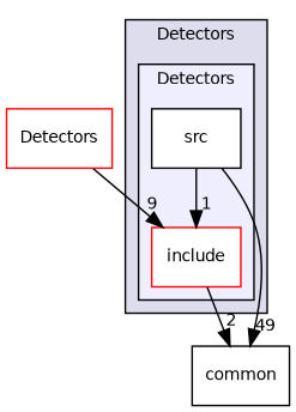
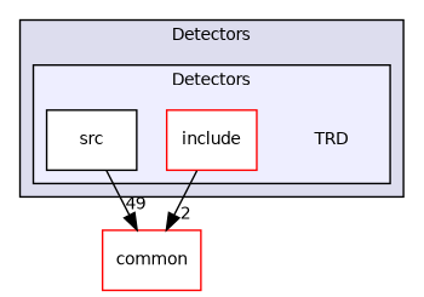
  digraph {
    compound=true
    node [fontname=Helvetica fontsize=10 shape=box color=red]
    edge [labeldistance=1.5 labelfontname=Helvetica labelfontsize=10]
+   n1 [label=TRD shape=plaintext color=""]
    n2 [fillcolor=white label=include style=filled]
    n3 [color=black fillcolor=white label=src style=filled]
-   n4 [color=black label=common]
-   n5 [label=Detectors]
+   n4 [label=common]
    subgraph cluster_1 {
      bgcolor="#ddddee"
      fontname=Helvetica
      fontsize=10
      label=Detectors
      pencolor=black
      subgraph cluster_2 {
        bgcolor="#eeeeff"
        fontname=Helvetica
        fontsize=10
        label=Detectors
        pencolor=black
+       n1
        n2
        n3
      }
    }
    n2 -> n4 [headlabel=2]
-   n3 -> n2 [headlabel=1]
    n3 -> n4 [headlabel=49]
-   n5 -> n2 [headlabel=9]
  }
